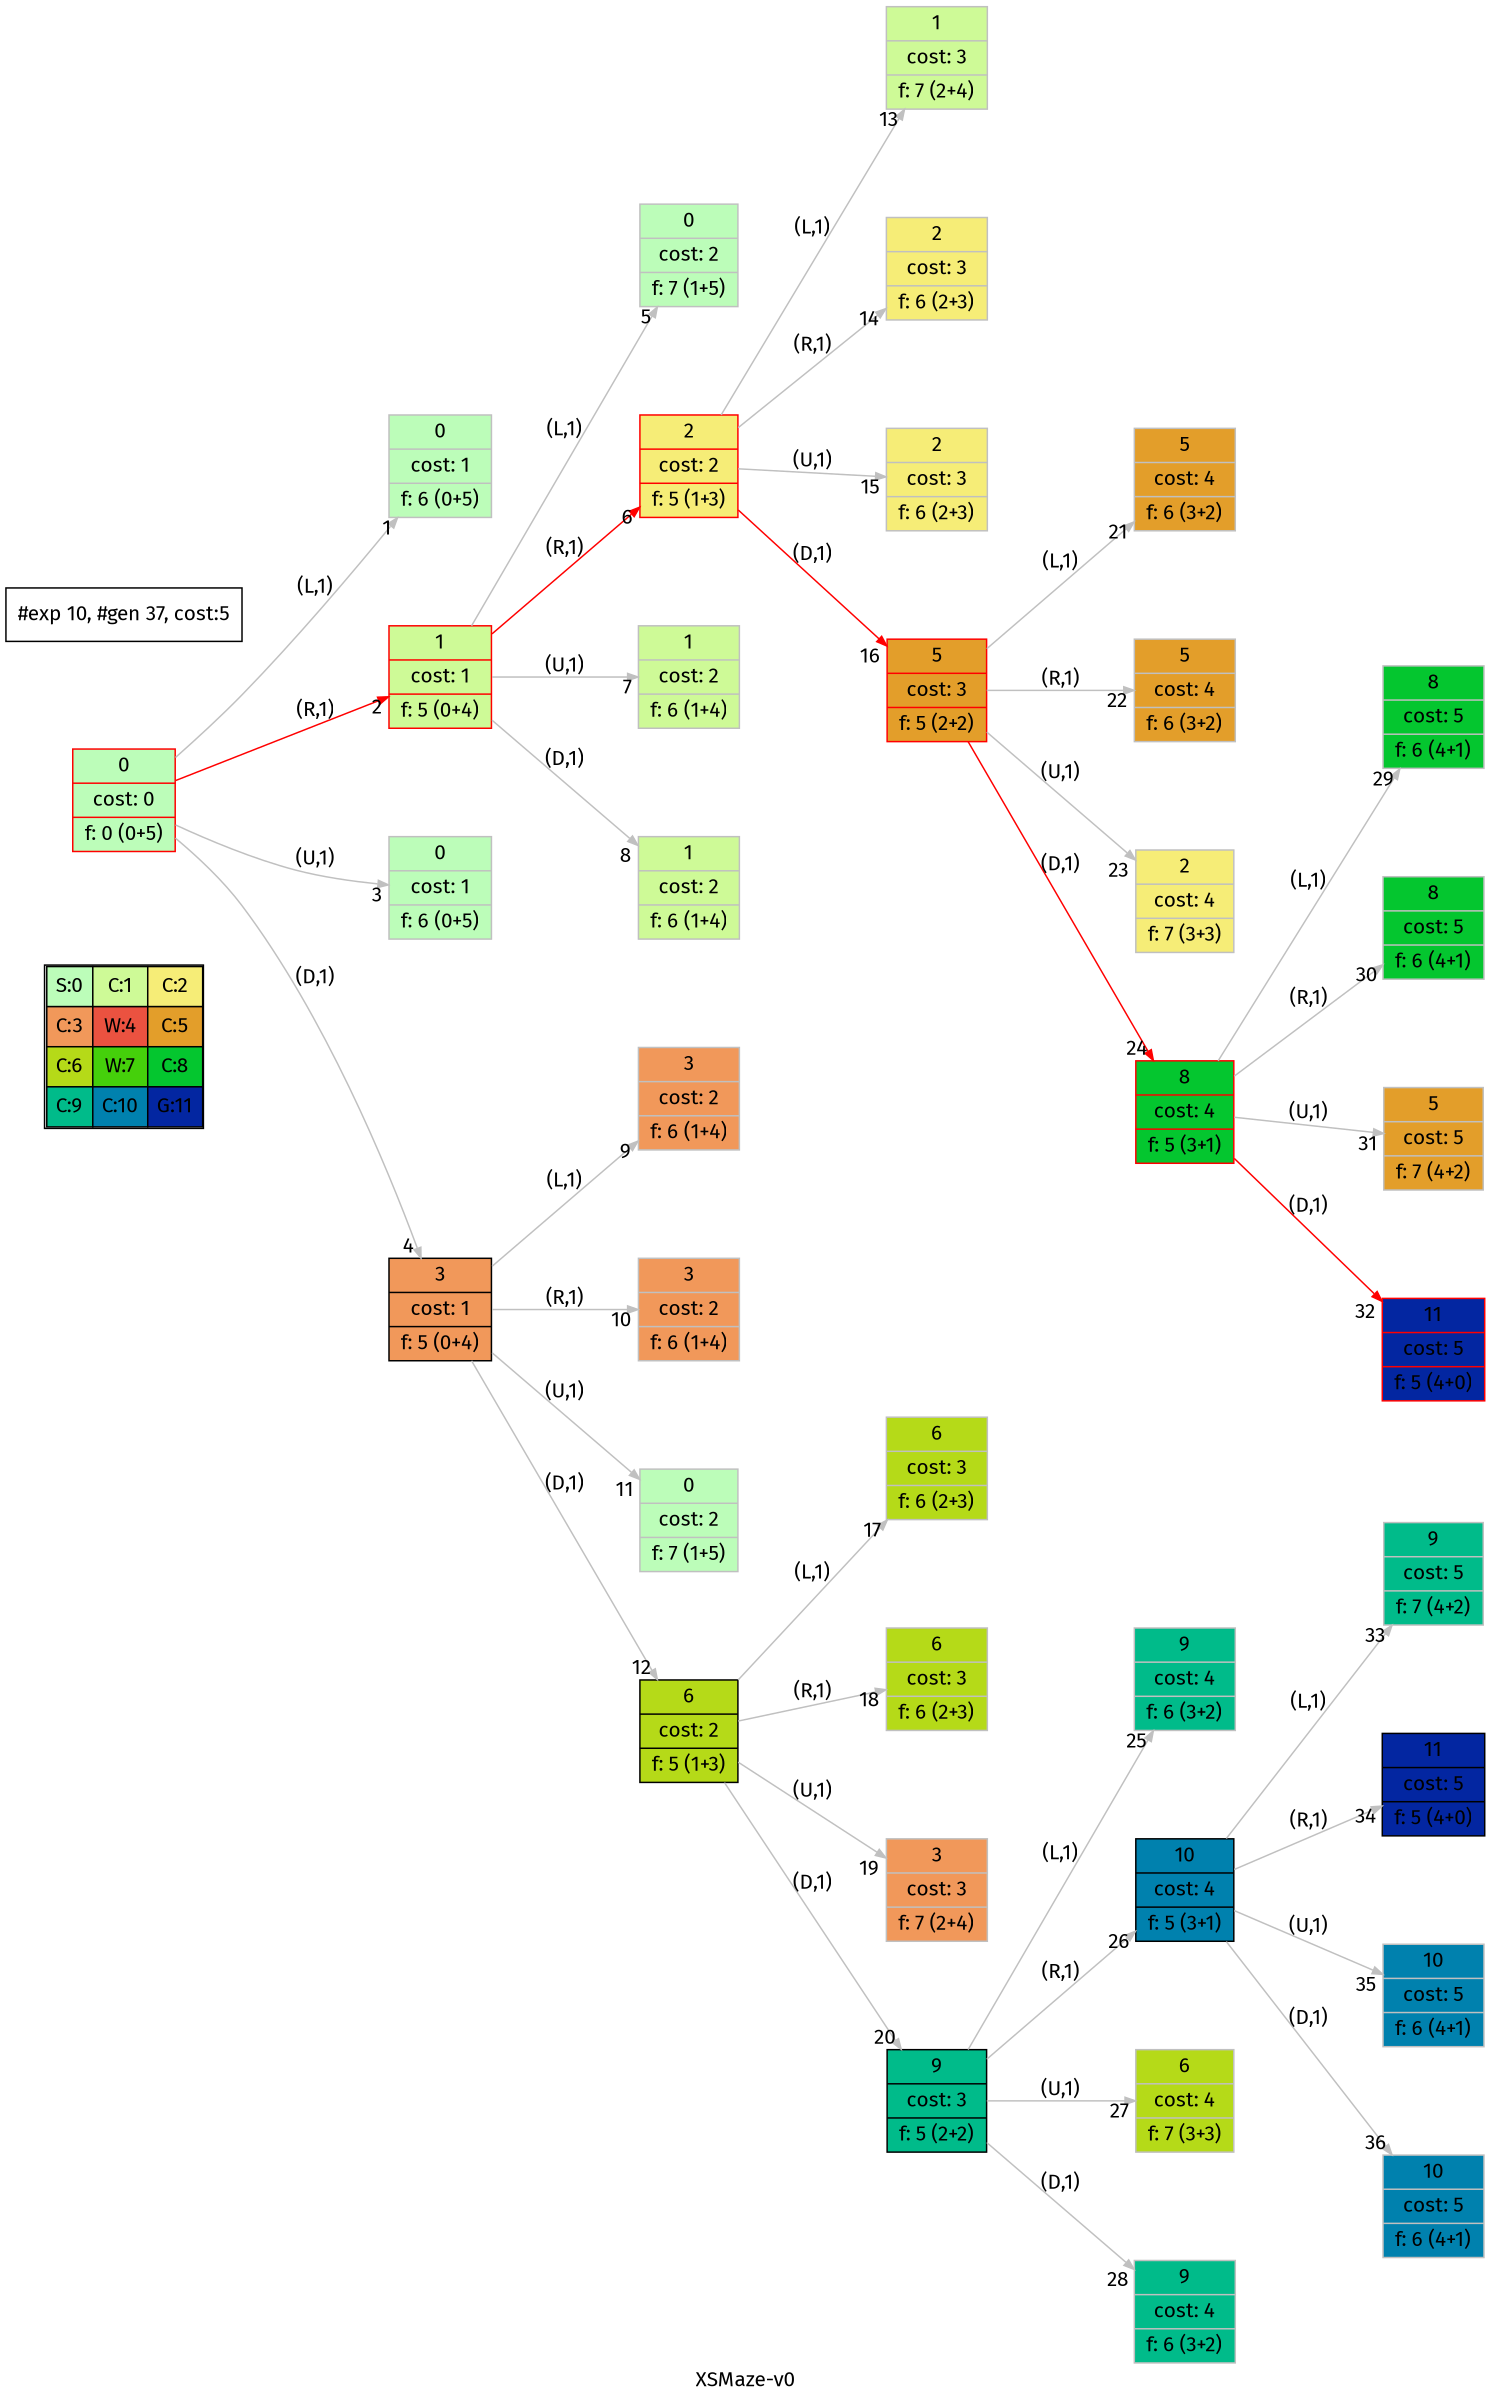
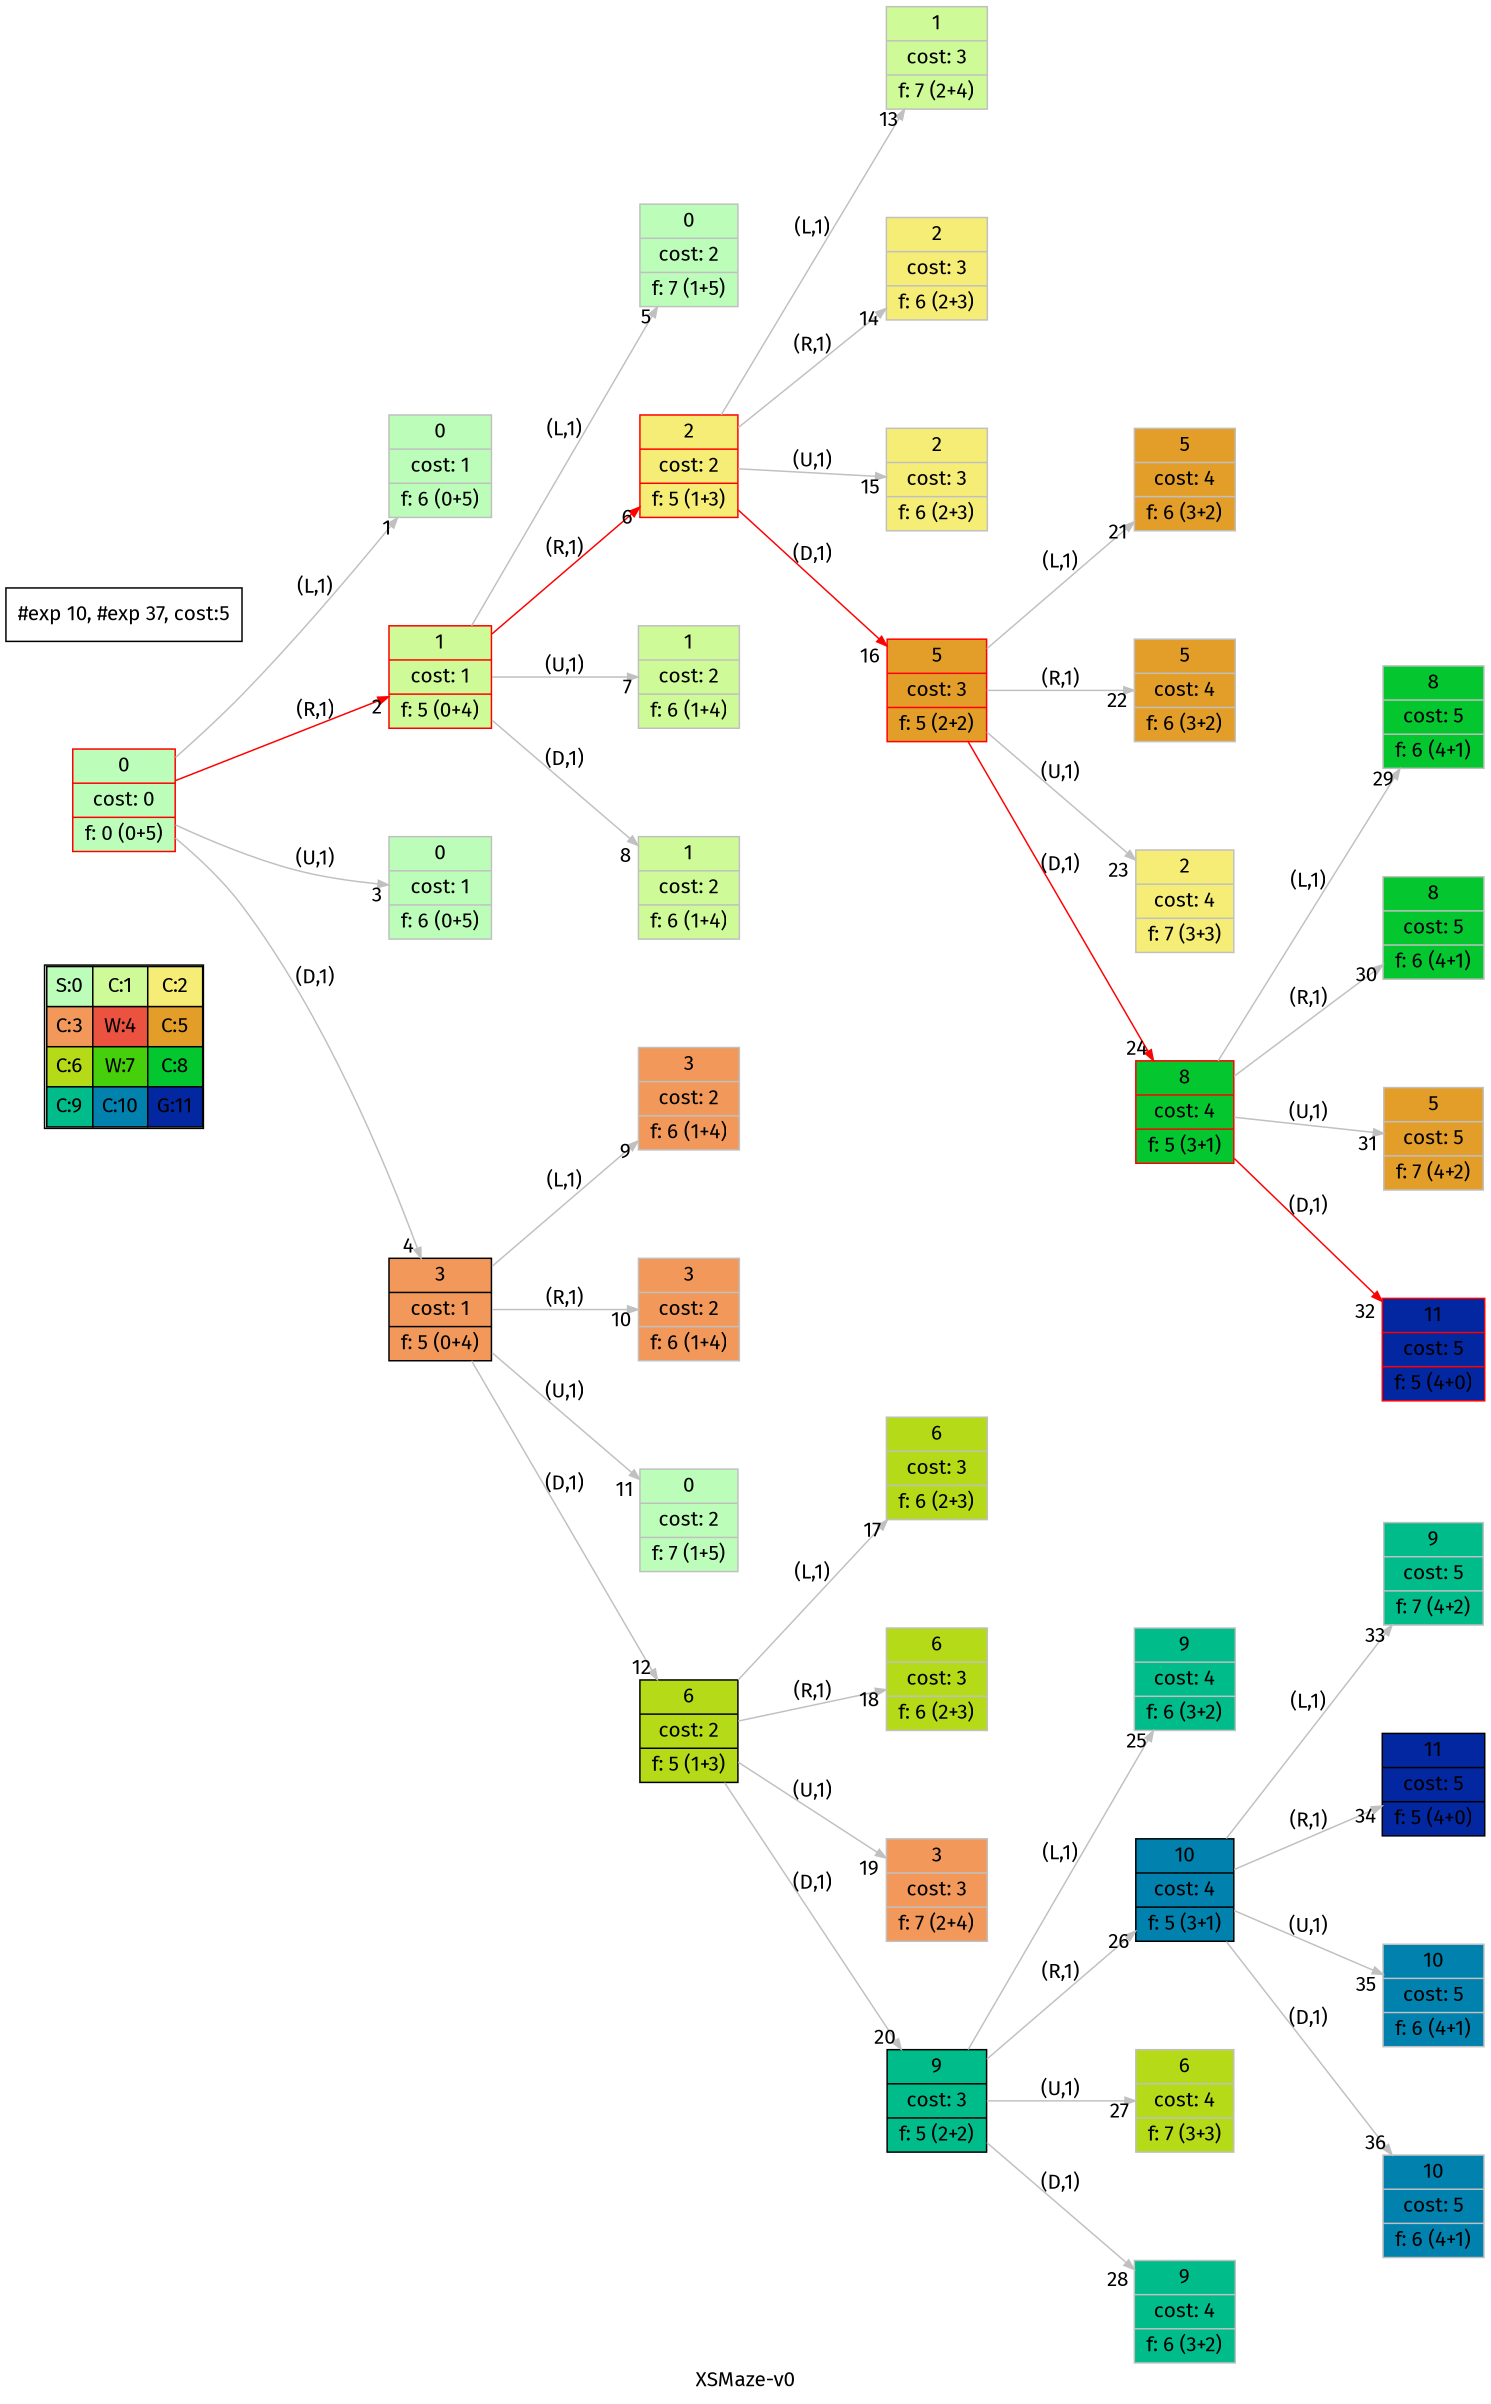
  digraph {
    label="XSMaze-v0"
    nodesep=1
    ranksep=1
    rankdir=LR
    fontname="Fira Sans"
    node [shape=record fontname="Fira Sans" color=grey fillcolor="0.32745098 0.267733   0.99083125 1.        " style=filled]
    edge [arrowsize=0.7 color=grey fontname="Fira Sans"]
    n1 [label=<<table border="1" cellpadding="5" cellspacing="0" cellborder="1"><tr><td bgcolor="0.32745098 0.267733   0.99083125 1.        ">S:0</td><td bgcolor="0.24117647 0.39545121 0.97940977 1.        ">C:1</td><td bgcolor="0.15490196 0.51591783 0.96349314 1.        ">C:2</td></tr><tr><td bgcolor="0.06862745 0.62692381 0.94315443 1.        ">C:3</td><td bgcolor="0.01764706 0.72643357 0.91848699 1.        ">W:4</td><td bgcolor="0.10392157 0.81262237 0.88960401 1.        ">C:5</td></tr><tr><td bgcolor="0.19803922 0.88960401 0.8534438  1.        ">C:6</td><td bgcolor="0.28431373 0.94315443 0.81619691 1.        ">W:7</td><td bgcolor="0.37058824 0.97940977 0.77520398 1.        ">C:8</td></tr><tr><td bgcolor="0.45686275 0.99770518 0.73065313 1.        ">C:9</td><td bgcolor="0.54313725 0.99770518 0.68274886 1.        ">C:10</td><td bgcolor="0.62941176 0.97940977 0.63171101 1.        ">G:11</td></tr></table>> shape=plaintext color="" fillcolor="" style=""]
    n2 [color=red label="<f0>0 |<f1> cost: 0 |<f2> f: 0 (0+5)"]
    n3 [label="<f0>0 |<f1> cost: 1 |<f2> f: 6 (0+5)"]
    n4 [color=red fillcolor="0.24117647 0.39545121 0.97940977 1.        " label="<f0>1 |<f1> cost: 1 |<f2> f: 5 (0+4)"]
    n5 [label="<f0>0 |<f1> cost: 1 |<f2> f: 6 (0+5)"]
    n6 [color=black fillcolor="0.06862745 0.62692381 0.94315443 1.        " label="<f0>3 |<f1> cost: 1 |<f2> f: 5 (0+4)"]
    n7 [label="<f0>0 |<f1> cost: 2 |<f2> f: 7 (1+5)"]
    n8 [color=red fillcolor="0.15490196 0.51591783 0.96349314 1.        " label="<f0>2 |<f1> cost: 2 |<f2> f: 5 (1+3)"]
    n9 [fillcolor="0.24117647 0.39545121 0.97940977 1.        " label="<f0>1 |<f1> cost: 2 |<f2> f: 6 (1+4)"]
    n10 [fillcolor="0.24117647 0.39545121 0.97940977 1.        " label="<f0>1 |<f1> cost: 2 |<f2> f: 6 (1+4)"]
    n11 [fillcolor="0.06862745 0.62692381 0.94315443 1.        " label="<f0>3 |<f1> cost: 2 |<f2> f: 6 (1+4)"]
    n12 [fillcolor="0.06862745 0.62692381 0.94315443 1.        " label="<f0>3 |<f1> cost: 2 |<f2> f: 6 (1+4)"]
    n13 [label="<f0>0 |<f1> cost: 2 |<f2> f: 7 (1+5)"]
    n14 [color=black fillcolor="0.19803922 0.88960401 0.8534438  1.        " label="<f0>6 |<f1> cost: 2 |<f2> f: 5 (1+3)"]
    n15 [fillcolor="0.24117647 0.39545121 0.97940977 1.        " label="<f0>1 |<f1> cost: 3 |<f2> f: 7 (2+4)"]
    n16 [fillcolor="0.15490196 0.51591783 0.96349314 1.        " label="<f0>2 |<f1> cost: 3 |<f2> f: 6 (2+3)"]
    n17 [fillcolor="0.15490196 0.51591783 0.96349314 1.        " label="<f0>2 |<f1> cost: 3 |<f2> f: 6 (2+3)"]
    n18 [color=red fillcolor="0.10392157 0.81262237 0.88960401 1.        " label="<f0>5 |<f1> cost: 3 |<f2> f: 5 (2+2)"]
    n19 [fillcolor="0.19803922 0.88960401 0.8534438  1.        " label="<f0>6 |<f1> cost: 3 |<f2> f: 6 (2+3)"]
    n20 [fillcolor="0.19803922 0.88960401 0.8534438  1.        " label="<f0>6 |<f1> cost: 3 |<f2> f: 6 (2+3)"]
    n21 [fillcolor="0.06862745 0.62692381 0.94315443 1.        " label="<f0>3 |<f1> cost: 3 |<f2> f: 7 (2+4)"]
    n22 [color=black fillcolor="0.45686275 0.99770518 0.73065313 1.        " label="<f0>9 |<f1> cost: 3 |<f2> f: 5 (2+2)"]
    n23 [fillcolor="0.10392157 0.81262237 0.88960401 1.        " label="<f0>5 |<f1> cost: 4 |<f2> f: 6 (3+2)"]
    n24 [fillcolor="0.10392157 0.81262237 0.88960401 1.        " label="<f0>5 |<f1> cost: 4 |<f2> f: 6 (3+2)"]
    n25 [fillcolor="0.15490196 0.51591783 0.96349314 1.        " label="<f0>2 |<f1> cost: 4 |<f2> f: 7 (3+3)"]
    n26 [color=red fillcolor="0.37058824 0.97940977 0.77520398 1.        " label="<f0>8 |<f1> cost: 4 |<f2> f: 5 (3+1)"]
    n27 [fillcolor="0.45686275 0.99770518 0.73065313 1.        " label="<f0>9 |<f1> cost: 4 |<f2> f: 6 (3+2)"]
    n28 [color=black fillcolor="0.54313725 0.99770518 0.68274886 1.        " label="<f0>10 |<f1> cost: 4 |<f2> f: 5 (3+1)"]
    n29 [fillcolor="0.19803922 0.88960401 0.8534438  1.        " label="<f0>6 |<f1> cost: 4 |<f2> f: 7 (3+3)"]
    n30 [fillcolor="0.45686275 0.99770518 0.73065313 1.        " label="<f0>9 |<f1> cost: 4 |<f2> f: 6 (3+2)"]
    n31 [fillcolor="0.37058824 0.97940977 0.77520398 1.        " label="<f0>8 |<f1> cost: 5 |<f2> f: 6 (4+1)"]
    n32 [fillcolor="0.37058824 0.97940977 0.77520398 1.        " label="<f0>8 |<f1> cost: 5 |<f2> f: 6 (4+1)"]
    n33 [fillcolor="0.10392157 0.81262237 0.88960401 1.        " label="<f0>5 |<f1> cost: 5 |<f2> f: 7 (4+2)"]
    n34 [color=red fillcolor="0.62941176 0.97940977 0.63171101 1.        " label="<f0>11 |<f1> cost: 5 |<f2> f: 5 (4+0)"]
    n35 [fillcolor="0.45686275 0.99770518 0.73065313 1.        " label="<f0>9 |<f1> cost: 5 |<f2> f: 7 (4+2)"]
    n36 [color=black fillcolor="0.62941176 0.97940977 0.63171101 1.        " label="<f0>11 |<f1> cost: 5 |<f2> f: 5 (4+0)"]
    n37 [fillcolor="0.54313725 0.99770518 0.68274886 1.        " label="<f0>10 |<f1> cost: 5 |<f2> f: 6 (4+1)"]
    n38 [fillcolor="0.54313725 0.99770518 0.68274886 1.        " label="<f0>10 |<f1> cost: 5 |<f2> f: 6 (4+1)"]
-   "#exp 10, #gen 37, cost:5" [shape=box color="" fillcolor="" style=""]
+   "#exp 10, #gen 37, cost:5" [shape=box label="#exp 10, #exp 37, cost:5" color="" fillcolor="" style=""]
    subgraph sub_1 {
      label=Map
      n1
    }
    n2 -> n3 [headlabel=" 1 " label="(L,1)"]
    n2 -> n4 [color=red headlabel=" 2 " label="(R,1)"]
    n2 -> n5 [headlabel=" 3 " label="(U,1)"]
    n2 -> n6 [headlabel=" 4 " label="(D,1)"]
    n4 -> n7 [headlabel=" 5 " label="(L,1)"]
    n4 -> n8 [color=red headlabel=" 6 " label="(R,1)"]
    n4 -> n9 [headlabel=" 7 " label="(U,1)"]
    n4 -> n10 [headlabel=" 8 " label="(D,1)"]
    n6 -> n11 [headlabel=" 9 " label="(L,1)"]
    n6 -> n12 [headlabel=" 10 " label="(R,1)"]
    n6 -> n13 [headlabel=" 11 " label="(U,1)"]
    n6 -> n14 [headlabel=" 12 " label="(D,1)"]
    n8 -> n15 [headlabel=" 13 " label="(L,1)"]
    n8 -> n16 [headlabel=" 14 " label="(R,1)"]
    n8 -> n17 [headlabel=" 15 " label="(U,1)"]
    n8 -> n18 [color=red headlabel=" 16 " label="(D,1)"]
    n14 -> n19 [headlabel=" 17 " label="(L,1)"]
    n14 -> n20 [headlabel=" 18 " label="(R,1)"]
    n14 -> n21 [headlabel=" 19 " label="(U,1)"]
    n14 -> n22 [headlabel=" 20 " label="(D,1)"]
    n18 -> n23 [headlabel=" 21 " label="(L,1)"]
    n18 -> n24 [headlabel=" 22 " label="(R,1)"]
    n18 -> n25 [headlabel=" 23 " label="(U,1)"]
    n18 -> n26 [color=red headlabel=" 24 " label="(D,1)"]
    n22 -> n27 [headlabel=" 25 " label="(L,1)"]
    n22 -> n28 [headlabel=" 26 " label="(R,1)"]
    n22 -> n29 [headlabel=" 27 " label="(U,1)"]
    n22 -> n30 [headlabel=" 28 " label="(D,1)"]
    n26 -> n31 [headlabel=" 29 " label="(L,1)"]
    n26 -> n32 [headlabel=" 30 " label="(R,1)"]
    n26 -> n33 [headlabel=" 31 " label="(U,1)"]
    n26 -> n34 [color=red headlabel=" 32 " label="(D,1)"]
    n28 -> n35 [headlabel=" 33 " label="(L,1)"]
    n28 -> n36 [headlabel=" 34 " label="(R,1)"]
    n28 -> n37 [headlabel=" 35 " label="(U,1)"]
    n28 -> n38 [headlabel=" 36 " label="(D,1)"]
  }
